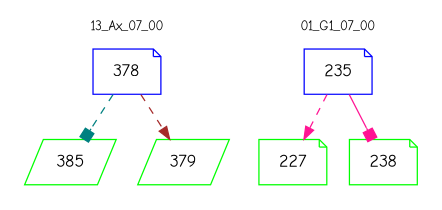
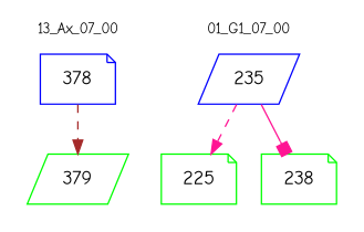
  digraph {
    fontname="Comic Neue"
    node [color=green fontname="Comic Neue" shape=note]
    edge [arrowhead=box color=deeppink fontname="Comic Neue" style=dashed]
    n1 [color=blue label=378]
-   n2 [label=385 shape=parallelogram]
    n3 [label=379 shape=parallelogram]
-   n4 [color=blue label=235]
-   n5 [label=227]
+   n4 [color=blue label=235 shape=parallelogram]
+   n5 [label=225]
    n6 [label=238]
    subgraph cluster_1 {
      color=white
      fontsize=10
      label="13_Ax_07_00"
      n1
-     n2
      n3
    }
    subgraph cluster_2 {
      color=white
      fontsize=10
      label="01_G1_07_00"
      n4
      n5
      n6
    }
-   n1 -> n2 [color=teal]
    n1 -> n3 [arrowhead=normal color=brown]
    n4 -> n5 [arrowhead=normal]
    n4 -> n6 [style=solid]
  }
